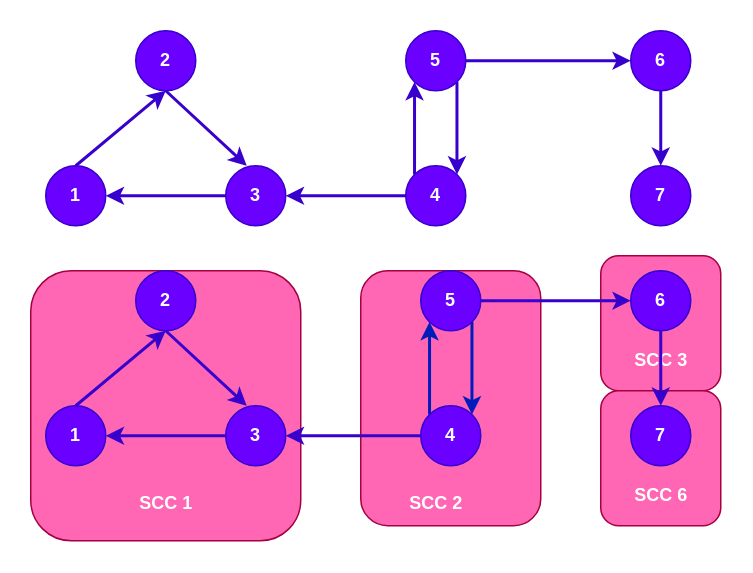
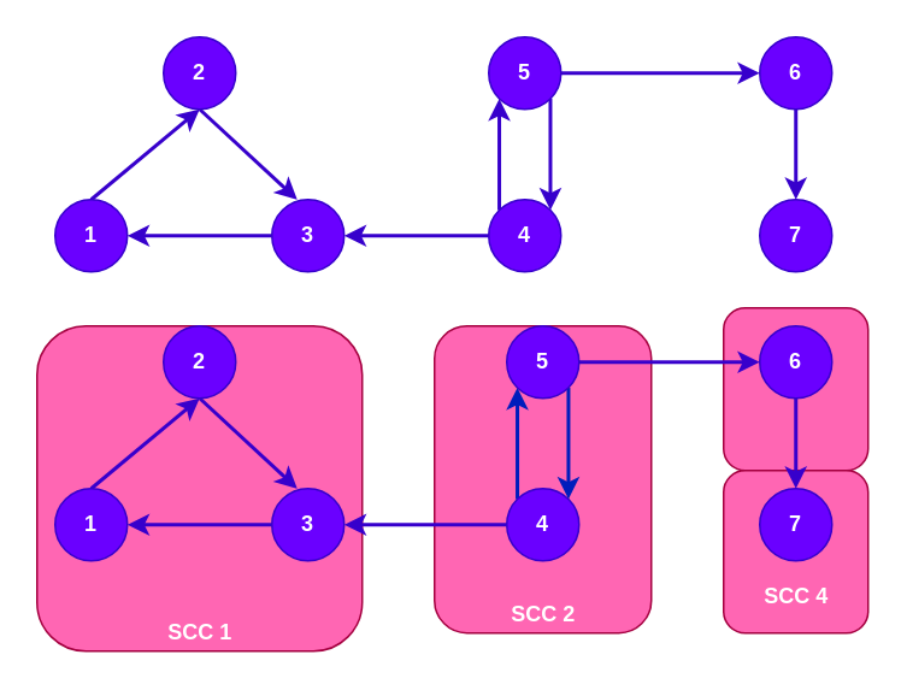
  <mxCell id="0" />
  <mxCell id="1" parent="0" />
  <mxCell id="2" value="" style="group;fontStyle=1" vertex="1" connectable="0" parent="1"><mxGeometry x="400" y="170" width="80" height="100" as="geometry" /></mxCell>
  <mxCell id="3" value="" style="whiteSpace=wrap;html=1;fillColor=#FF66B3;fontColor=#ffffff;strokeColor=#A50040;rounded=1;fontStyle=1" vertex="1" parent="2"><mxGeometry width="80" height="90" as="geometry" /></mxCell>
- <mxCell id="4" value="SCC 3" style="text;html=1;align=center;verticalAlign=middle;resizable=0;points=[];autosize=1;strokeColor=none;fillColor=none;fontColor=#FFFFFF;fontStyle=1" vertex="1" parent="2"><mxGeometry x="10" y="59.995" width="60" height="20" as="geometry" /></mxCell>
  <mxCell id="5" value="" style="group;fontStyle=1" parent="1" vertex="1" connectable="0"><mxGeometry x="400" y="260" width="80" height="100" as="geometry" /></mxCell>
  <mxCell id="6" value="" style="whiteSpace=wrap;html=1;fillColor=#FF66B3;fontColor=#ffffff;strokeColor=#A50040;rounded=1;fontStyle=1" parent="5" vertex="1"><mxGeometry width="80" height="90" as="geometry" /></mxCell>
- <mxCell id="7" value="SCC 6" style="text;html=1;align=center;verticalAlign=middle;resizable=0;points=[];autosize=1;strokeColor=none;fillColor=none;fontColor=#FFFFFF;fontStyle=1" parent="5" vertex="1"><mxGeometry x="10" y="59.995" width="60" height="20" as="geometry" /></mxCell>
+ <mxCell id="7" value="SCC 4" style="text;html=1;align=center;verticalAlign=middle;resizable=0;points=[];autosize=1;strokeColor=none;fillColor=none;fontColor=#FFFFFF;fontStyle=1" parent="5" vertex="1"><mxGeometry x="10" y="59.995" width="60" height="20" as="geometry" /></mxCell>
  <mxCell id="8" value="" style="group;fontStyle=1" parent="1" vertex="1" connectable="0"><mxGeometry x="240" y="180" width="120" height="170" as="geometry" /></mxCell>
  <mxCell id="9" value="" style="whiteSpace=wrap;html=1;fillColor=#FF66B3;fontColor=#ffffff;strokeColor=#A50040;rounded=1;fontStyle=1" parent="8" vertex="1"><mxGeometry width="120" height="170" as="geometry" /></mxCell>
- <mxCell id="10" value="SCC 2" style="text;html=1;align=center;verticalAlign=middle;resizable=0;points=[];autosize=1;strokeColor=none;fillColor=none;fontColor=#FFFFFF;fontStyle=1" parent="8" vertex="1"><mxGeometry x="20" y="145" width="60" height="20" as="geometry" /></mxCell>
+ <mxCell id="10" value="SCC 2" style="text;html=1;align=center;verticalAlign=middle;resizable=0;points=[];autosize=1;strokeColor=none;fillColor=none;fontColor=#FFFFFF;fontStyle=1" parent="8" vertex="1"><mxGeometry x="30" y="150" width="60" height="20" as="geometry" /></mxCell>
  <mxCell id="11" value="" style="whiteSpace=wrap;html=1;aspect=fixed;fillColor=#FF66B3;fontColor=#ffffff;strokeColor=#A50040;rounded=1;fontStyle=1" parent="1" vertex="1"><mxGeometry x="20" y="180" width="180" height="180" as="geometry" /></mxCell>
  <mxCell id="12" style="edgeStyle=none;rounded=0;orthogonalLoop=1;jettySize=auto;html=1;exitX=0.5;exitY=0;exitDx=0;exitDy=0;entryX=0.5;entryY=1;entryDx=0;entryDy=0;fillColor=#6a00ff;strokeColor=#3700CC;strokeWidth=2;fontStyle=1" parent="1" source="13" target="15" edge="1"><mxGeometry relative="1" as="geometry" /></mxCell>
  <mxCell id="13" value="1" style="ellipse;whiteSpace=wrap;html=1;aspect=fixed;fillColor=#6a00ff;fontColor=#ffffff;strokeColor=#3700CC;fontStyle=1" parent="1" vertex="1"><mxGeometry x="30" y="110" width="40" height="40" as="geometry" /></mxCell>
  <mxCell id="14" style="edgeStyle=none;rounded=0;orthogonalLoop=1;jettySize=auto;html=1;exitX=0.5;exitY=1;exitDx=0;exitDy=0;entryX=0.35;entryY=0;entryDx=0;entryDy=0;entryPerimeter=0;fillColor=#6a00ff;strokeColor=#3700CC;strokeWidth=2;fontStyle=1" parent="1" source="15" target="18" edge="1"><mxGeometry relative="1" as="geometry" /></mxCell>
  <mxCell id="15" value="2" style="ellipse;whiteSpace=wrap;html=1;aspect=fixed;fillColor=#6a00ff;fontColor=#ffffff;strokeColor=#3700CC;fontStyle=1" parent="1" vertex="1"><mxGeometry x="90" y="20" width="40" height="40" as="geometry" /></mxCell>
  <mxCell id="16" style="edgeStyle=none;rounded=0;orthogonalLoop=1;jettySize=auto;html=1;exitX=0;exitY=0.5;exitDx=0;exitDy=0;entryX=1;entryY=0.5;entryDx=0;entryDy=0;fillColor=#6a00ff;strokeColor=#3700CC;strokeWidth=2;fontStyle=1" parent="1" source="18" target="13" edge="1"><mxGeometry relative="1" as="geometry" /></mxCell>
  <mxCell id="17" style="edgeStyle=none;rounded=0;orthogonalLoop=1;jettySize=auto;html=1;exitX=0;exitY=0.5;exitDx=0;exitDy=0;entryX=1;entryY=0.5;entryDx=0;entryDy=0;fillColor=#6a00ff;strokeColor=#3700CC;strokeWidth=2;fontStyle=1" parent="1" source="20" target="18" edge="1"><mxGeometry relative="1" as="geometry" /></mxCell>
  <mxCell id="18" value="3" style="ellipse;whiteSpace=wrap;html=1;aspect=fixed;fillColor=#6a00ff;fontColor=#ffffff;strokeColor=#3700CC;fontStyle=1" parent="1" vertex="1"><mxGeometry x="150" y="110" width="40" height="40" as="geometry" /></mxCell>
  <mxCell id="19" style="edgeStyle=orthogonalEdgeStyle;rounded=0;orthogonalLoop=1;jettySize=auto;html=1;exitX=0;exitY=0;exitDx=0;exitDy=0;entryX=0;entryY=1;entryDx=0;entryDy=0;fillColor=#6a00ff;strokeColor=#3700CC;strokeWidth=2;fontStyle=1" edge="1" parent="1" source="20" target="23"><mxGeometry relative="1" as="geometry" /></mxCell>
  <mxCell id="20" value="4" style="ellipse;whiteSpace=wrap;html=1;aspect=fixed;fillColor=#6a00ff;fontColor=#ffffff;strokeColor=#3700CC;fontStyle=1" parent="1" vertex="1"><mxGeometry x="270" y="110" width="40" height="40" as="geometry" /></mxCell>
  <mxCell id="21" style="edgeStyle=none;rounded=0;orthogonalLoop=1;jettySize=auto;html=1;exitX=1;exitY=0.5;exitDx=0;exitDy=0;entryX=0;entryY=0.5;entryDx=0;entryDy=0;fillColor=#6a00ff;strokeColor=#3700CC;strokeWidth=2;fontStyle=1" parent="1" source="23" target="26" edge="1"><mxGeometry relative="1" as="geometry" /></mxCell>
  <mxCell id="22" style="edgeStyle=orthogonalEdgeStyle;rounded=0;orthogonalLoop=1;jettySize=auto;html=1;exitX=1;exitY=1;exitDx=0;exitDy=0;entryX=1;entryY=0;entryDx=0;entryDy=0;fillColor=#6a00ff;strokeColor=#3700CC;strokeWidth=2;fontStyle=1" edge="1" parent="1" source="23" target="20"><mxGeometry relative="1" as="geometry" /></mxCell>
  <mxCell id="23" value="5" style="ellipse;whiteSpace=wrap;html=1;aspect=fixed;fillColor=#6a00ff;fontColor=#ffffff;strokeColor=#3700CC;fontStyle=1" parent="1" vertex="1"><mxGeometry x="270" y="20" width="40" height="40" as="geometry" /></mxCell>
  <mxCell id="24" value="7" style="ellipse;whiteSpace=wrap;html=1;aspect=fixed;fillColor=#6a00ff;fontColor=#ffffff;strokeColor=#3700CC;fontStyle=1" parent="1" vertex="1"><mxGeometry x="420" y="110" width="40" height="40" as="geometry" /></mxCell>
  <mxCell id="25" style="edgeStyle=none;rounded=0;orthogonalLoop=1;jettySize=auto;html=1;exitX=0.5;exitY=1;exitDx=0;exitDy=0;entryX=0.5;entryY=0;entryDx=0;entryDy=0;fillColor=#6a00ff;strokeColor=#3700CC;strokeWidth=2;fontStyle=1" parent="1" source="26" target="24" edge="1"><mxGeometry relative="1" as="geometry" /></mxCell>
  <mxCell id="26" value="6" style="ellipse;whiteSpace=wrap;html=1;aspect=fixed;fillColor=#6a00ff;fontColor=#ffffff;strokeColor=#3700CC;fontStyle=1" parent="1" vertex="1"><mxGeometry x="420" y="20" width="40" height="40" as="geometry" /></mxCell>
  <mxCell id="27" style="edgeStyle=none;rounded=0;orthogonalLoop=1;jettySize=auto;html=1;exitX=0.5;exitY=0;exitDx=0;exitDy=0;entryX=0.5;entryY=1;entryDx=0;entryDy=0;fillColor=#6a00ff;strokeColor=#3700CC;strokeWidth=2;fontStyle=1" parent="1" source="28" target="30" edge="1"><mxGeometry relative="1" as="geometry" /></mxCell>
  <mxCell id="28" value="1" style="ellipse;whiteSpace=wrap;html=1;aspect=fixed;fillColor=#6a00ff;fontColor=#ffffff;strokeColor=#3700CC;fontStyle=1" parent="1" vertex="1"><mxGeometry x="30" y="270" width="40" height="40" as="geometry" /></mxCell>
  <mxCell id="29" style="edgeStyle=none;rounded=0;orthogonalLoop=1;jettySize=auto;html=1;exitX=0.5;exitY=1;exitDx=0;exitDy=0;entryX=0.35;entryY=0;entryDx=0;entryDy=0;entryPerimeter=0;fillColor=#6a00ff;strokeColor=#3700CC;strokeWidth=2;fontStyle=1" parent="1" source="30" target="33" edge="1"><mxGeometry relative="1" as="geometry" /></mxCell>
  <mxCell id="30" value="2" style="ellipse;whiteSpace=wrap;html=1;aspect=fixed;fillColor=#6a00ff;fontColor=#ffffff;strokeColor=#3700CC;fontStyle=1" parent="1" vertex="1"><mxGeometry x="90" y="180" width="40" height="40" as="geometry" /></mxCell>
  <mxCell id="31" style="edgeStyle=none;rounded=0;orthogonalLoop=1;jettySize=auto;html=1;exitX=0;exitY=0.5;exitDx=0;exitDy=0;entryX=1;entryY=0.5;entryDx=0;entryDy=0;fillColor=#6a00ff;strokeColor=#3700CC;strokeWidth=2;fontStyle=1" parent="1" source="33" target="28" edge="1"><mxGeometry relative="1" as="geometry" /></mxCell>
  <mxCell id="32" style="edgeStyle=none;rounded=0;orthogonalLoop=1;jettySize=auto;html=1;exitX=0;exitY=0.5;exitDx=0;exitDy=0;fillColor=#6a00ff;strokeColor=#3700CC;strokeWidth=2;fontStyle=1;entryX=1;entryY=0.5;entryDx=0;entryDy=0;" parent="1" source="35" target="33" edge="1"><mxGeometry relative="1" as="geometry"><mxPoint x="220" y="340" as="targetPoint" /></mxGeometry></mxCell>
  <mxCell id="33" value="3" style="ellipse;whiteSpace=wrap;html=1;aspect=fixed;fillColor=#6a00ff;fontColor=#ffffff;strokeColor=#3700CC;fontStyle=1" parent="1" vertex="1"><mxGeometry x="150" y="270" width="40" height="40" as="geometry" /></mxCell>
  <mxCell id="34" style="edgeStyle=orthogonalEdgeStyle;rounded=0;orthogonalLoop=1;jettySize=auto;html=1;exitX=0;exitY=0;exitDx=0;exitDy=0;entryX=0;entryY=1;entryDx=0;entryDy=0;fillColor=#0050ef;strokeColor=#001DBC;strokeWidth=2;fontStyle=1" edge="1" parent="1" source="35" target="38"><mxGeometry relative="1" as="geometry" /></mxCell>
  <mxCell id="35" value="4" style="ellipse;whiteSpace=wrap;html=1;aspect=fixed;fillColor=#6a00ff;fontColor=#ffffff;strokeColor=#3700CC;fontStyle=1" parent="1" vertex="1"><mxGeometry x="280" y="270" width="40" height="40" as="geometry" /></mxCell>
  <mxCell id="36" style="edgeStyle=none;rounded=0;orthogonalLoop=1;jettySize=auto;html=1;exitX=1;exitY=0.5;exitDx=0;exitDy=0;entryX=0;entryY=0.5;entryDx=0;entryDy=0;fillColor=#6a00ff;strokeColor=#3700CC;strokeWidth=2;fontStyle=1" parent="1" source="38" target="41" edge="1"><mxGeometry relative="1" as="geometry" /></mxCell>
  <mxCell id="37" style="edgeStyle=orthogonalEdgeStyle;rounded=0;orthogonalLoop=1;jettySize=auto;html=1;exitX=1;exitY=1;exitDx=0;exitDy=0;entryX=1;entryY=0;entryDx=0;entryDy=0;fillColor=#0050ef;strokeColor=#001DBC;strokeWidth=2;fontStyle=1" edge="1" parent="1" source="38" target="35"><mxGeometry relative="1" as="geometry" /></mxCell>
  <mxCell id="38" value="5" style="ellipse;whiteSpace=wrap;html=1;aspect=fixed;fillColor=#6a00ff;fontColor=#ffffff;strokeColor=#3700CC;fontStyle=1" parent="1" vertex="1"><mxGeometry x="280" y="180" width="40" height="40" as="geometry" /></mxCell>
  <mxCell id="39" value="7" style="ellipse;whiteSpace=wrap;html=1;aspect=fixed;fillColor=#6a00ff;fontColor=#ffffff;strokeColor=#3700CC;fontStyle=1" parent="1" vertex="1"><mxGeometry x="420" y="270" width="40" height="40" as="geometry" /></mxCell>
  <mxCell id="40" style="edgeStyle=none;rounded=0;orthogonalLoop=1;jettySize=auto;html=1;exitX=0.5;exitY=1;exitDx=0;exitDy=0;entryX=0.5;entryY=0;entryDx=0;entryDy=0;fillColor=#6a00ff;strokeColor=#3700CC;strokeWidth=2;fontStyle=1" parent="1" source="41" target="39" edge="1"><mxGeometry relative="1" as="geometry" /></mxCell>
  <mxCell id="41" value="6" style="ellipse;whiteSpace=wrap;html=1;aspect=fixed;fillColor=#6a00ff;fontColor=#ffffff;strokeColor=#3700CC;fontStyle=1" parent="1" vertex="1"><mxGeometry x="420" y="180" width="40" height="40" as="geometry" /></mxCell>
- <mxCell id="42" value="SCC 1" style="text;html=1;align=center;verticalAlign=middle;resizable=0;points=[];autosize=1;strokeColor=none;fillColor=none;fontColor=#FFFFFF;fontStyle=1" parent="1" vertex="1"><mxGeometry x="80" y="325" width="60" height="20" as="geometry" /></mxCell>
+ <mxCell id="42" value="SCC 1" style="text;html=1;align=center;verticalAlign=middle;resizable=0;points=[];autosize=1;strokeColor=none;fillColor=none;fontColor=#FFFFFF;fontStyle=1" parent="1" vertex="1"><mxGeometry x="80" y="340" width="60" height="20" as="geometry" /></mxCell>
